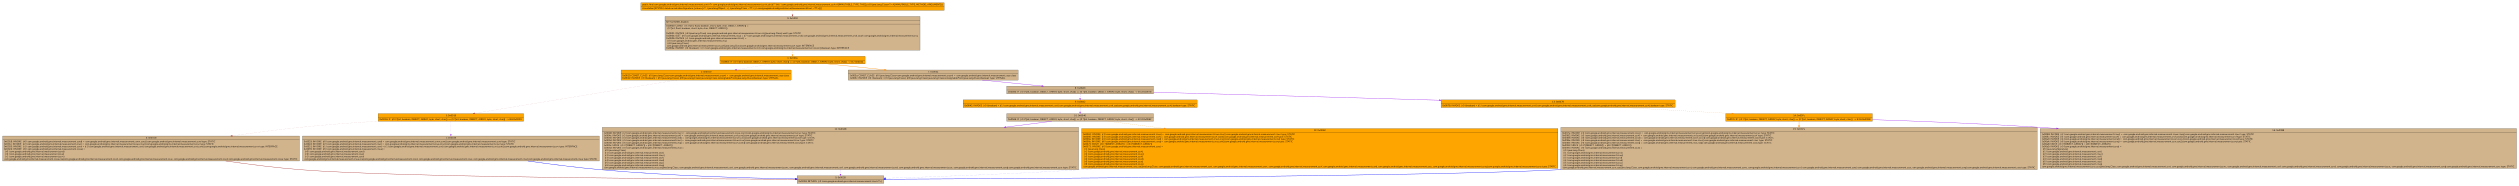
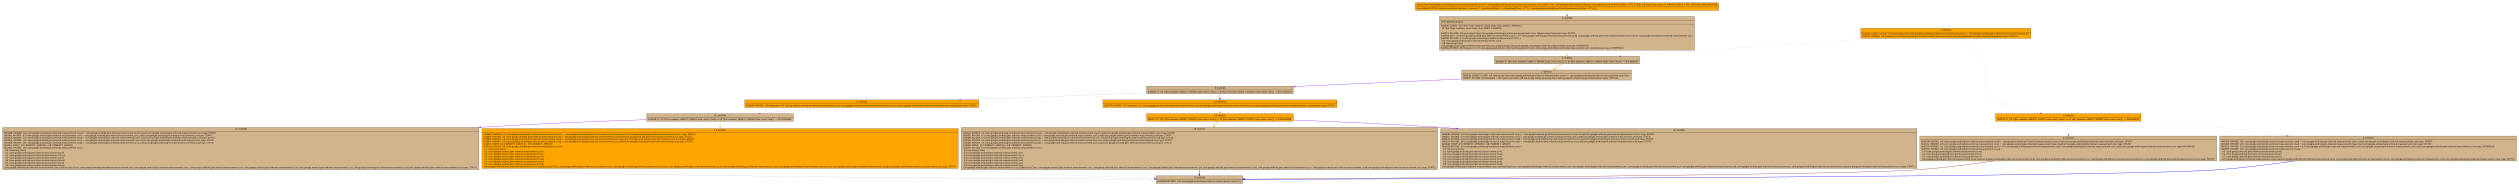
  digraph {
    fontname=Nunito
    node [fillcolor=tan fontname=Nunito shape=record style=filled]
    edge [color=purple fontname=Nunito style=bold]
    n1 [label="{0\:\ 0x0000|MTH_ENTER_BLOCK\l|0x0000: CONST  (r5 I:?[int, float, boolean, short, byte, char, OBJECT, ARRAY]) = \l  (0 ?[int, float, boolean, short, byte, char, OBJECT, ARRAY])\l \l0x0001: INVOKE  (r8 I:java.lang.Class) com.google.android.gms.internal.measurement.zzwn.zzj(java.lang.Class):void type: STATIC \l0x0004: IGET  (r0 I:com.google.android.gms.internal.measurement.zzvu) = (r7 I:com.google.android.gms.internal.measurement.zzvk) com.google.android.gms.internal.measurement.zzvk.zzcah com.google.android.gms.internal.measurement.zzvu \l0x0006: INVOKE  (r1 I:com.google.android.gms.internal.measurement.zzvt) = \l  (r0 I:com.google.android.gms.internal.measurement.zzvu)\l  (r8 I:java.lang.Class)\l com.google.android.gms.internal.measurement.zzvu.zzf(java.lang.Class):com.google.android.gms.internal.measurement.zzvt type: INTERFACE \l0x000a: INVOKE  (r0 I:boolean) = (r1 I:com.google.android.gms.internal.measurement.zzvt) com.google.android.gms.internal.measurement.zzvt.zzxn():boolean type: INTERFACE \l}"]
-   n2 [fillcolor=orange label="{1\:\ 0x000e|0x000e: IF  (r0 I:?[int, boolean, OBJECT, ARRAY, byte, short, char]) == (0 ?[int, boolean, OBJECT, ARRAY, byte, short, char])  \-\> B:7:0x003a \l}"]
+   n2 [label="{1\:\ 0x000e|0x000e: IF  (r0 I:?[int, boolean, OBJECT, ARRAY, byte, short, char]) == (0 ?[int, boolean, OBJECT, ARRAY, byte, short, char])  \-\> B:7:0x003a \l}"]
    n3 [fillcolor=orange label="{2\:\ 0x0010|0x0010: CONST_CLASS  (r0 I:java.lang.Class\<com.google.android.gms.internal.measurement.zzuo\>) =  com.google.android.gms.internal.measurement.zzuo.class \l0x0012: INVOKE  (r0 I:boolean) = (r0 I:java.lang.Class), (r8 I:java.lang.Class) java.lang.Class.isAssignableFrom(java.lang.Class):boolean type: VIRTUAL \l}"]
    n4 [label="{7\:\ 0x003a|0x003a: CONST_CLASS  (r0 I:java.lang.Class\<com.google.android.gms.internal.measurement.zzuo\>) =  com.google.android.gms.internal.measurement.zzuo.class \l0x003c: INVOKE  (r0 I:boolean) = (r0 I:java.lang.Class), (r8 I:java.lang.Class) java.lang.Class.isAssignableFrom(java.lang.Class):boolean type: VIRTUAL \l}"]
    n5 [fillcolor=orange label="{3\:\ 0x0016|0x0016: IF  (r0 I:?[int, boolean, OBJECT, ARRAY, byte, short, char]) == (0 ?[int, boolean, OBJECT, ARRAY, byte, short, char])  \-\> B:6:0x0029 \l}"]
    n6 [label="{8\:\ 0x0040|0x0040: IF  (r0 I:?[int, boolean, OBJECT, ARRAY, byte, short, char]) == (0 ?[int, boolean, OBJECT, ARRAY, byte, short, char])  \-\> B:13:0x0078 \l}"]
    n7 [label="{4\:\ 0x0018|0x0018: INVOKE  (r0 I:com.google.android.gms.internal.measurement.zzxd) =  com.google.android.gms.internal.measurement.zzwn.zzxz():com.google.android.gms.internal.measurement.zzxd type: STATIC \l0x001c: INVOKE  (r2 I:com.google.android.gms.internal.measurement.zzuc) =  com.google.android.gms.internal.measurement.zzue.zzvu():com.google.android.gms.internal.measurement.zzuc type: STATIC \l0x0020: INVOKE  (r1 I:com.google.android.gms.internal.measurement.zzvv) = (r1 I:com.google.android.gms.internal.measurement.zzvt) com.google.android.gms.internal.measurement.zzvt.zzxo():com.google.android.gms.internal.measurement.zzvv type: INTERFACE \l0x0024: INVOKE  (r0 I:com.google.android.gms.internal.measurement.zzwa) = \l  (r0 I:com.google.android.gms.internal.measurement.zzxd)\l  (r2 I:com.google.android.gms.internal.measurement.zzuc)\l  (r1 I:com.google.android.gms.internal.measurement.zzvv)\l com.google.android.gms.internal.measurement.zzwa.zza(com.google.android.gms.internal.measurement.zzxd, com.google.android.gms.internal.measurement.zzuc, com.google.android.gms.internal.measurement.zzvv):com.google.android.gms.internal.measurement.zzwa type: STATIC \l}"]
    n8 [label="{6\:\ 0x0029|0x0029: INVOKE  (r0 I:com.google.android.gms.internal.measurement.zzxd) =  com.google.android.gms.internal.measurement.zzwn.zzxx():com.google.android.gms.internal.measurement.zzxd type: STATIC \l0x002d: INVOKE  (r2 I:com.google.android.gms.internal.measurement.zzuc) =  com.google.android.gms.internal.measurement.zzue.zzvv():com.google.android.gms.internal.measurement.zzuc type: STATIC \l0x0031: INVOKE  (r1 I:com.google.android.gms.internal.measurement.zzvv) = (r1 I:com.google.android.gms.internal.measurement.zzvt) com.google.android.gms.internal.measurement.zzvt.zzxo():com.google.android.gms.internal.measurement.zzvv type: INTERFACE \l0x0035: INVOKE  (r0 I:com.google.android.gms.internal.measurement.zzwa) = \l  (r0 I:com.google.android.gms.internal.measurement.zzxd)\l  (r2 I:com.google.android.gms.internal.measurement.zzuc)\l  (r1 I:com.google.android.gms.internal.measurement.zzvv)\l com.google.android.gms.internal.measurement.zzwa.zza(com.google.android.gms.internal.measurement.zzxd, com.google.android.gms.internal.measurement.zzuc, com.google.android.gms.internal.measurement.zzvv):com.google.android.gms.internal.measurement.zzwa type: STATIC \l}"]
    n9 [label="{5\:\ 0x0028|0x0028: RETURN  (r0 I:com.google.android.gms.internal.measurement.zzwl\<T\>) \l}"]
    n10 [fillcolor=orange label="{9\:\ 0x0042|0x0042: INVOKE  (r0 I:boolean) = (r1 I:com.google.android.gms.internal.measurement.zzvt) com.google.android.gms.internal.measurement.zzvk.zza(com.google.android.gms.internal.measurement.zzvt):boolean type: STATIC \l}"]
    n11 [fillcolor=orange label="{13\:\ 0x0078|0x0078: INVOKE  (r0 I:boolean) = (r1 I:com.google.android.gms.internal.measurement.zzvt) com.google.android.gms.internal.measurement.zzvk.zza(com.google.android.gms.internal.measurement.zzvt):boolean type: STATIC \l}"]
    n12 [label="{10\:\ 0x0046|0x0046: IF  (r0 I:?[int, boolean, OBJECT, ARRAY, byte, short, char]) == (0 ?[int, boolean, OBJECT, ARRAY, byte, short, char])  \-\> B:12:0x0062 \l}"]
    n13 [fillcolor=orange label="{14\:\ 0x007c|0x007c: IF  (r0 I:?[int, boolean, OBJECT, ARRAY, byte, short, char]) == (0 ?[int, boolean, OBJECT, ARRAY, byte, short, char])  \-\> B:16:0x0098 \l}"]
    n14 [label="{11\:\ 0x0048|0x0048: INVOKE  (r2 I:com.google.android.gms.internal.measurement.zzwc) =  com.google.android.gms.internal.measurement.zzwe.zzxr():com.google.android.gms.internal.measurement.zzwc type: STATIC \l0x004c: INVOKE  (r3 I:com.google.android.gms.internal.measurement.zzvf) =  com.google.android.gms.internal.measurement.zzvf.zzxe():com.google.android.gms.internal.measurement.zzvf type: STATIC \l0x0050: INVOKE  (r4 I:com.google.android.gms.internal.measurement.zzxd) =  com.google.android.gms.internal.measurement.zzwn.zzxz():com.google.android.gms.internal.measurement.zzxd type: STATIC \l0x0054: INVOKE  (r5 I:com.google.android.gms.internal.measurement.zzuc) =  com.google.android.gms.internal.measurement.zzue.zzvu():com.google.android.gms.internal.measurement.zzuc type: STATIC \l0x0058: INVOKE  (r6 I:com.google.android.gms.internal.measurement.zzvq) =  com.google.android.gms.internal.measurement.zzvs.zzxk():com.google.android.gms.internal.measurement.zzvq type: STATIC \l0x005c: MOVE  (r0 I:?[OBJECT, ARRAY]) = (r8 I:?[OBJECT, ARRAY]) \l0x005d: INVOKE  (r0 I:com.google.android.gms.internal.measurement.zzvz) = \l  (r0 I:java.lang.Class)\l  (r1 I:com.google.android.gms.internal.measurement.zzvt)\l  (r2 I:com.google.android.gms.internal.measurement.zzwc)\l  (r3 I:com.google.android.gms.internal.measurement.zzvf)\l  (r4 I:com.google.android.gms.internal.measurement.zzxd)\l  (r5 I:com.google.android.gms.internal.measurement.zzuc)\l  (r6 I:com.google.android.gms.internal.measurement.zzvq)\l com.google.android.gms.internal.measurement.zzvz.zza(java.lang.Class, com.google.android.gms.internal.measurement.zzvt, com.google.android.gms.internal.measurement.zzwc, com.google.android.gms.internal.measurement.zzvf, com.google.android.gms.internal.measurement.zzxd, com.google.android.gms.internal.measurement.zzuc, com.google.android.gms.internal.measurement.zzvq):com.google.android.gms.internal.measurement.zzvz type: STATIC \l}"]
    n15 [fillcolor=orange label="{12\:\ 0x0062|0x0062: INVOKE  (r2 I:com.google.android.gms.internal.measurement.zzwc) =  com.google.android.gms.internal.measurement.zzwe.zzxr():com.google.android.gms.internal.measurement.zzwc type: STATIC \l0x0066: INVOKE  (r3 I:com.google.android.gms.internal.measurement.zzvf) =  com.google.android.gms.internal.measurement.zzvf.zzxe():com.google.android.gms.internal.measurement.zzvf type: STATIC \l0x006a: INVOKE  (r4 I:com.google.android.gms.internal.measurement.zzxd) =  com.google.android.gms.internal.measurement.zzwn.zzxz():com.google.android.gms.internal.measurement.zzxd type: STATIC \l0x006e: INVOKE  (r6 I:com.google.android.gms.internal.measurement.zzvq) =  com.google.android.gms.internal.measurement.zzvs.zzxk():com.google.android.gms.internal.measurement.zzvq type: STATIC \l0x0072: MOVE  (r0 I:?[OBJECT, ARRAY]) = (r8 I:?[OBJECT, ARRAY]) \l0x0073: INVOKE  (r0 I:com.google.android.gms.internal.measurement.zzvz) = \l  (r1 I:java.lang.Class)\l  (r1 I:com.google.android.gms.internal.measurement.zzvt)\l  (r2 I:com.google.android.gms.internal.measurement.zzwc)\l  (r3 I:com.google.android.gms.internal.measurement.zzvf)\l  (r4 I:com.google.android.gms.internal.measurement.zzxd)\l  (r5 I:com.google.android.gms.internal.measurement.zzuc)\l  (r6 I:com.google.android.gms.internal.measurement.zzvq)\l com.google.android.gms.internal.measurement.zzvz.zza(java.lang.Class, com.google.android.gms.internal.measurement.zzvt, com.google.android.gms.internal.measurement.zzwc, com.google.android.gms.internal.measurement.zzvf, com.google.android.gms.internal.measurement.zzxd, com.google.android.gms.internal.measurement.zzuc, com.google.android.gms.internal.measurement.zzvq):com.google.android.gms.internal.measurement.zzvz type: STATIC \l}"]
    n16 [label="{15\:\ 0x007e|0x007e: INVOKE  (r2 I:com.google.android.gms.internal.measurement.zzwc) =  com.google.android.gms.internal.measurement.zzwe.zzxq():com.google.android.gms.internal.measurement.zzwc type: STATIC \l0x0082: INVOKE  (r3 I:com.google.android.gms.internal.measurement.zzvf) =  com.google.android.gms.internal.measurement.zzvf.zzxd():com.google.android.gms.internal.measurement.zzvf type: STATIC \l0x0086: INVOKE  (r4 I:com.google.android.gms.internal.measurement.zzxd) =  com.google.android.gms.internal.measurement.zzwn.zzxx():com.google.android.gms.internal.measurement.zzxd type: STATIC \l0x008a: INVOKE  (r5 I:com.google.android.gms.internal.measurement.zzuc) =  com.google.android.gms.internal.measurement.zzue.zzvv():com.google.android.gms.internal.measurement.zzuc type: STATIC \l0x008e: INVOKE  (r6 I:com.google.android.gms.internal.measurement.zzvq) =  com.google.android.gms.internal.measurement.zzvs.zzxj():com.google.android.gms.internal.measurement.zzvq type: STATIC \l0x0092: MOVE  (r0 I:?[OBJECT, ARRAY]) = (r8 I:?[OBJECT, ARRAY]) \l0x0093: INVOKE  (r0 I:com.google.android.gms.internal.measurement.zzvz) = \l  (r0 I:java.lang.Class)\l  (r1 I:com.google.android.gms.internal.measurement.zzvt)\l  (r2 I:com.google.android.gms.internal.measurement.zzwc)\l  (r3 I:com.google.android.gms.internal.measurement.zzvf)\l  (r4 I:com.google.android.gms.internal.measurement.zzxd)\l  (r5 I:com.google.android.gms.internal.measurement.zzuc)\l  (r6 I:com.google.android.gms.internal.measurement.zzvq)\l com.google.android.gms.internal.measurement.zzvz.zza(java.lang.Class, com.google.android.gms.internal.measurement.zzvt, com.google.android.gms.internal.measurement.zzwc, com.google.android.gms.internal.measurement.zzvf, com.google.android.gms.internal.measurement.zzxd, com.google.android.gms.internal.measurement.zzuc, com.google.android.gms.internal.measurement.zzvq):com.google.android.gms.internal.measurement.zzvz type: STATIC \l}"]
-   n17 [label="{16\:\ 0x0098|0x0098: INVOKE  (r2 I:com.google.android.gms.internal.measurement.zzwc) =  com.google.android.gms.internal.measurement.zzwe.zzxq():com.google.android.gms.internal.measurement.zzwc type: STATIC \l0x009c: INVOKE  (r3 I:com.google.android.gms.internal.measurement.zzvf) =  com.google.android.gms.internal.measurement.zzvf.zzxd():com.google.android.gms.internal.measurement.zzvf type: STATIC \l0x00a0: INVOKE  (r4 I:com.google.android.gms.internal.measurement.zzxd) =  com.google.android.gms.internal.measurement.zzwn.zzxy():com.google.android.gms.internal.measurement.zzxd type: STATIC \l0x00a4: INVOKE  (r6 I:com.google.android.gms.internal.measurement.zzvq) =  com.google.android.gms.internal.measurement.zzvs.zzxj():com.google.android.gms.internal.measurement.zzvq type: STATIC \l0x00a8: MOVE  (r0 I:?[OBJECT, ARRAY]) = (r8 I:?[OBJECT, ARRAY]) \l0x00a9: INVOKE  (r0 I:com.google.android.gms.internal.measurement.zzvz) = \l  (r0 I:java.lang.Signature)\l  (r1 I:com.google.android.gms.internal.measurement.zzvt)\l  (r2 I:com.google.android.gms.internal.measurement.zzwc)\l  (r3 I:com.google.android.gms.internal.measurement.zzvf)\l  (r4 I:com.google.android.gms.internal.measurement.zzxd)\l  (r5 I:com.google.android.gms.internal.measurement.zzuc)\l  (r6 I:com.google.android.gms.internal.measurement.zzvq)\l com.google.android.gms.internal.measurement.zzvz.zza(java.lang.Class, com.google.android.gms.internal.measurement.zzvt, com.google.android.gms.internal.measurement.zzwc, com.google.android.gms.internal.measurement.zzvf, com.google.android.gms.internal.measurement.zzxd, com.google.android.gms.internal.measurement.zzuc, com.google.android.gms.internal.measurement.zzvq):com.google.android.gms.internal.measurement.zzvz type: STATIC \l}"]
+   n17 [label="{16\:\ 0x0098|0x0098: INVOKE  (r2 I:com.google.android.gms.internal.measurement.zzwc) =  com.google.android.gms.internal.measurement.zzwe.zzxq():com.google.android.gms.internal.measurement.zzwc type: STATIC \l0x009c: INVOKE  (r3 I:com.google.android.gms.internal.measurement.zzvf) =  com.google.android.gms.internal.measurement.zzvf.zzxd():com.google.android.gms.internal.measurement.zzvf type: STATIC \l0x00a0: INVOKE  (r4 I:com.google.android.gms.internal.measurement.zzxd) =  com.google.android.gms.internal.measurement.zzwn.zzxy():com.google.android.gms.internal.measurement.zzxd type: STATIC \l0x00a4: INVOKE  (r6 I:com.google.android.gms.internal.measurement.zzvq) =  com.google.android.gms.internal.measurement.zzvs.zzxj():com.google.android.gms.internal.measurement.zzvq type: STATIC \l0x00a8: MOVE  (r0 I:?[OBJECT, ARRAY]) = (r8 I:?[OBJECT, ARRAY]) \l0x00a9: INVOKE  (r0 I:com.google.android.gms.internal.measurement.zzvz) = \l  (r0 I:java.lang.Class)\l  (r1 I:com.google.android.gms.internal.measurement.zzvt)\l  (r2 I:com.google.android.gms.internal.measurement.zzwc)\l  (r3 I:com.google.android.gms.internal.measurement.zzvf)\l  (r4 I:com.google.android.gms.internal.measurement.zzxd)\l  (r5 I:com.google.android.gms.internal.measurement.zzuc)\l  (r6 I:com.google.android.gms.internal.measurement.zzvq)\l com.google.android.gms.internal.measurement.zzvz.zza(java.lang.Class, com.google.android.gms.internal.measurement.zzvt, com.google.android.gms.internal.measurement.zzwc, com.google.android.gms.internal.measurement.zzvf, com.google.android.gms.internal.measurement.zzxd, com.google.android.gms.internal.measurement.zzuc, com.google.android.gms.internal.measurement.zzvq):com.google.android.gms.internal.measurement.zzvz type: STATIC \l}"]
    n18 [fillcolor=orange label="{public final com.google.android.gms.internal.measurement.zzwl\<T\> com.google.android.gms.internal.measurement.zzvk.zzh((r7 'this' I:com.google.android.gms.internal.measurement.zzvk A[IMMUTABLE_TYPE, THIS]), (r8 I:java.lang.Class\<T\> A[IMMUTABLE_TYPE, METHOD_ARGUMENT]))  | Annotation[SYSTEM, dalvik.annotation.Signature, \{value=[\<T:, Ljava\/lang\/Object;, \>(, Ljava\/lang\/Class, \<TT;\>;), Lcom\/google\/android\/gms\/internal\/measurement\/zzwl, \<TT;\>;]\}]\l}"]
    n1 -> n2 [color=darkorange style=dashed]
-   n2 -> n3 [style=dotted]
+   n3 -> n2 [style=dotted]
    n2 -> n4 [color=darkorange]
    n3 -> n5 [color=brown style=dotted]
    n4 -> n6
    n5 -> n7 [color=brown style=dotted]
    n5 -> n8 [style=dotted]
    n6 -> n10 [style=dashed]
    n6 -> n11
    n7 -> n9 [color=brown]
    n8 -> n9 [color=blue]
    n10 -> n12 [style=dashed]
    n11 -> n13 [color=darkorange style=dashed]
    n12 -> n14
    n12 -> n15 [color=darkorange style=dashed]
    n13 -> n16 [color=darkorange]
    n13 -> n17
    n14 -> n9 [style=dashed]
    n15 -> n9 [color=blue style=dotted]
    n16 -> n9 [color=blue]
    n18 -> n1 [color=brown style=dotted]
  }
